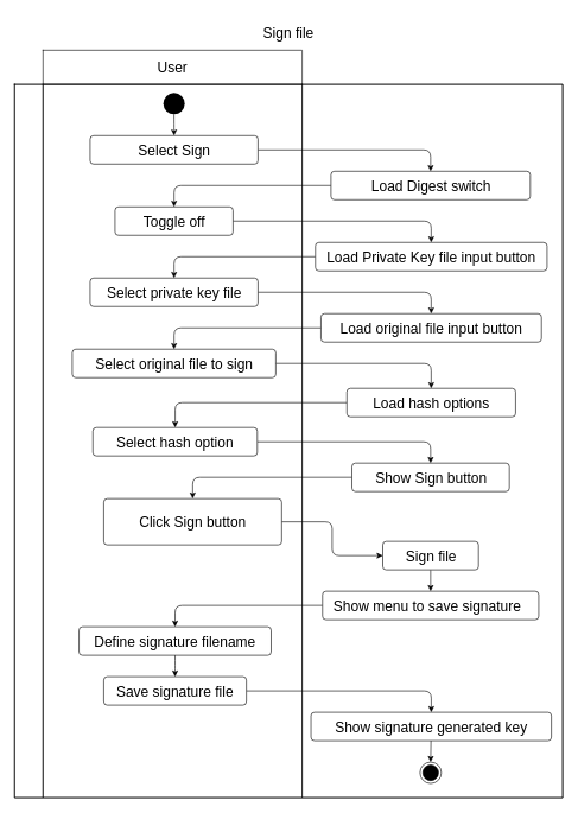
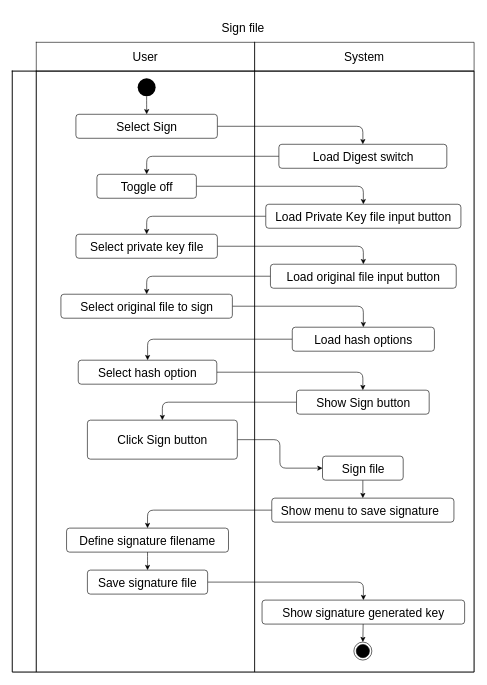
  <mxCell id="0" />
  <mxCell id="1" parent="0" />
  <mxCell id="2" value="Sign file" style="shape=table;html=1;whiteSpace=wrap;startSize=50;container=1;collapsible=0;childLayout=tableLayout;fillColor=none;swimlaneFillColor=none;strokeColor=none;fontSize=20;" parent="1" vertex="1"><mxGeometry x="20" y="20" width="770" height="1100.0" as="geometry" /></mxCell>
  <mxCell id="3" value="" style="shape=partialRectangle;html=1;whiteSpace=wrap;collapsible=0;dropTarget=0;pointerEvents=0;fillColor=none;top=0;left=0;bottom=0;right=0;points=[[0,0.5],[1,0.5]];portConstraint=eastwest;strokeColor=none;fontSize=20;" parent="2" vertex="1"><mxGeometry y="50" width="770" height="48" as="geometry" /></mxCell>
  <mxCell id="4" value="" style="shape=partialRectangle;html=1;whiteSpace=wrap;connectable=0;fillColor=none;top=1;left=1;bottom=1;right=1;overflow=hidden;strokeColor=none;fontSize=20;" parent="3" vertex="1"><mxGeometry width="40" height="48" as="geometry" /></mxCell>
  <mxCell id="5" value="User" style="shape=partialRectangle;html=1;whiteSpace=wrap;connectable=0;fillColor=none;top=1;left=1;bottom=1;right=1;overflow=hidden;fontSize=20;" parent="3" vertex="1"><mxGeometry x="40" width="364" height="48" as="geometry" /></mxCell>
+ <mxCell id="6" value="System" style="shape=partialRectangle;html=1;whiteSpace=wrap;connectable=0;fillColor=none;top=1;left=1;bottom=1;right=1;overflow=hidden;fontSize=20;" parent="3" vertex="1"><mxGeometry x="404" width="366" height="48" as="geometry" /></mxCell>
  <mxCell id="7" value="" style="shape=partialRectangle;html=1;whiteSpace=wrap;collapsible=0;dropTarget=0;pointerEvents=0;fillColor=none;top=1;left=1;bottom=1;right=1;points=[[0,0.5],[1,0.5]];portConstraint=eastwest;fontSize=20;" parent="2" vertex="1"><mxGeometry y="98" width="770" height="1002" as="geometry" /></mxCell>
  <mxCell id="8" value="" style="shape=partialRectangle;html=1;whiteSpace=wrap;connectable=0;fillColor=none;top=1;left=1;bottom=1;right=1;overflow=hidden;horizontal=0;fontSize=20;" parent="7" vertex="1"><mxGeometry width="40" height="1002" as="geometry" /></mxCell>
  <mxCell id="9" value="" style="shape=partialRectangle;html=1;whiteSpace=wrap;connectable=0;fillColor=none;top=1;left=1;bottom=1;right=1;overflow=hidden;fontSize=20;" parent="7" vertex="1"><mxGeometry x="40" width="364" height="1002" as="geometry" /></mxCell>
  <mxCell id="10" value="" style="shape=partialRectangle;html=1;whiteSpace=wrap;connectable=0;fillColor=none;top=1;left=1;bottom=1;right=1;overflow=hidden;fontSize=20;" parent="7" vertex="1"><mxGeometry x="404" width="366" height="1002" as="geometry" /></mxCell>
  <mxCell id="11" style="edgeStyle=orthogonalEdgeStyle;html=1;fontSize=20;" parent="1" source="12" target="14" edge="1"><mxGeometry relative="1" as="geometry" /></mxCell>
  <mxCell id="12" value="Select Sign" style="html=1;align=center;verticalAlign=middle;rounded=1;absoluteArcSize=1;arcSize=10;dashed=0;fontSize=20;" parent="1" vertex="1"><mxGeometry x="126.07" y="190" width="235.87" height="40" as="geometry" /></mxCell>
  <mxCell id="13" style="edgeStyle=orthogonalEdgeStyle;html=1;fontSize=20;" parent="1" source="14" target="16" edge="1"><mxGeometry relative="1" as="geometry" /></mxCell>
  <mxCell id="14" value="Load Digest switch" style="html=1;align=center;verticalAlign=middle;rounded=1;absoluteArcSize=1;arcSize=10;dashed=0;fontSize=20;" parent="1" vertex="1"><mxGeometry x="464.5" y="240" width="280" height="40" as="geometry" /></mxCell>
  <mxCell id="15" style="edgeStyle=orthogonalEdgeStyle;html=1;" parent="1" source="16" target="31" edge="1"><mxGeometry relative="1" as="geometry" /></mxCell>
  <mxCell id="16" value="Toggle off" style="html=1;align=center;verticalAlign=middle;rounded=1;absoluteArcSize=1;arcSize=10;dashed=0;fontSize=20;" parent="1" vertex="1"><mxGeometry x="161.08" y="290" width="165.87" height="40" as="geometry" /></mxCell>
  <mxCell id="17" style="edgeStyle=orthogonalEdgeStyle;html=1;" parent="1" source="18" target="20" edge="1"><mxGeometry relative="1" as="geometry" /></mxCell>
  <mxCell id="18" value="Load original file input button" style="html=1;align=center;verticalAlign=middle;rounded=1;absoluteArcSize=1;arcSize=10;dashed=0;fontSize=20;" parent="1" vertex="1"><mxGeometry x="450.44" y="440" width="309.76" height="40" as="geometry" /></mxCell>
  <mxCell id="19" style="edgeStyle=orthogonalEdgeStyle;html=1;fontSize=20;" parent="1" source="20" target="22" edge="1"><mxGeometry relative="1" as="geometry" /></mxCell>
  <mxCell id="20" value="Select original file to sign" style="html=1;align=center;verticalAlign=middle;rounded=1;absoluteArcSize=1;arcSize=10;dashed=0;fontSize=20;" parent="1" vertex="1"><mxGeometry x="101.07" y="490" width="285.88" height="40" as="geometry" /></mxCell>
  <mxCell id="21" style="edgeStyle=orthogonalEdgeStyle;html=1;fontSize=20;" parent="1" source="22" target="24" edge="1"><mxGeometry relative="1" as="geometry" /></mxCell>
  <mxCell id="22" value="Load hash options" style="html=1;align=center;verticalAlign=middle;rounded=1;absoluteArcSize=1;arcSize=10;dashed=0;fontSize=20;" parent="1" vertex="1"><mxGeometry x="486.82" y="545" width="237" height="40" as="geometry" /></mxCell>
  <mxCell id="23" style="edgeStyle=orthogonalEdgeStyle;html=1;" parent="1" source="24" target="35" edge="1"><mxGeometry relative="1" as="geometry" /></mxCell>
  <mxCell id="24" value="Select hash option" style="html=1;align=center;verticalAlign=middle;rounded=1;absoluteArcSize=1;arcSize=10;dashed=0;fontSize=20;" parent="1" vertex="1"><mxGeometry x="129.95" y="600" width="231.05" height="40" as="geometry" /></mxCell>
  <mxCell id="25" style="edgeStyle=orthogonalEdgeStyle;html=1;fontSize=20;" parent="1" source="26" target="45" edge="1"><mxGeometry relative="1" as="geometry"><mxPoint x="605" y="1030" as="targetPoint" /></mxGeometry></mxCell>
  <mxCell id="26" value="Save signature file" style="html=1;align=center;verticalAlign=middle;rounded=1;absoluteArcSize=1;arcSize=10;dashed=0;fontSize=20;" parent="1" vertex="1"><mxGeometry x="145.22" y="950" width="200.51" height="40" as="geometry" /></mxCell>
  <mxCell id="27" style="edgeStyle=orthogonalEdgeStyle;html=1;fontSize=20;" parent="1" source="28" target="12" edge="1"><mxGeometry relative="1" as="geometry" /></mxCell>
  <mxCell id="28" value="" style="ellipse;fillColor=#000000;strokeColor=none;fontSize=20;" parent="1" vertex="1"><mxGeometry x="229" y="130" width="30" height="30" as="geometry" /></mxCell>
  <mxCell id="29" value="" style="ellipse;html=1;shape=endState;fillColor=#000000;strokeColor=#000000;fontSize=20;" parent="1" vertex="1"><mxGeometry x="589.5" y="1070" width="30" height="30" as="geometry" /></mxCell>
  <mxCell id="30" style="edgeStyle=orthogonalEdgeStyle;html=1;" parent="1" source="31" target="33" edge="1"><mxGeometry relative="1" as="geometry" /></mxCell>
  <mxCell id="31" value="Load Private Key file input button" style="html=1;align=center;verticalAlign=middle;rounded=1;absoluteArcSize=1;arcSize=10;dashed=0;fontSize=20;" parent="1" vertex="1"><mxGeometry x="442.63" y="340" width="325.37" height="40" as="geometry" /></mxCell>
  <mxCell id="32" style="edgeStyle=orthogonalEdgeStyle;html=1;" parent="1" source="33" target="18" edge="1"><mxGeometry relative="1" as="geometry" /></mxCell>
  <mxCell id="33" value="Select private key file" style="html=1;align=center;verticalAlign=middle;rounded=1;absoluteArcSize=1;arcSize=10;dashed=0;fontSize=20;" parent="1" vertex="1"><mxGeometry x="126.08" y="390" width="235.87" height="40" as="geometry" /></mxCell>
  <mxCell id="34" style="edgeStyle=orthogonalEdgeStyle;html=1;" parent="1" source="35" target="37" edge="1"><mxGeometry relative="1" as="geometry" /></mxCell>
  <mxCell id="35" value="Show Sign button" style="html=1;align=center;verticalAlign=middle;rounded=1;absoluteArcSize=1;arcSize=10;dashed=0;fontSize=20;" parent="1" vertex="1"><mxGeometry x="493.9" y="650" width="221.2" height="40" as="geometry" /></mxCell>
  <mxCell id="36" style="edgeStyle=orthogonalEdgeStyle;html=1;" parent="1" source="37" target="43" edge="1"><mxGeometry relative="1" as="geometry" /></mxCell>
  <mxCell id="37" value="Click Sign button" style="html=1;align=center;verticalAlign=middle;rounded=1;absoluteArcSize=1;arcSize=10;dashed=0;fontSize=20;" parent="1" vertex="1"><mxGeometry x="145.22" y="700" width="250" height="65" as="geometry" /></mxCell>
  <mxCell id="38" style="edgeStyle=orthogonalEdgeStyle;html=1;" parent="1" source="39" target="41" edge="1"><mxGeometry relative="1" as="geometry" /></mxCell>
  <mxCell id="39" value="Show menu to save signature&amp;nbsp;&amp;nbsp;" style="html=1;align=center;verticalAlign=middle;rounded=1;absoluteArcSize=1;arcSize=10;dashed=0;fontSize=20;" parent="1" vertex="1"><mxGeometry x="452.63" y="830" width="303.74" height="40" as="geometry" /></mxCell>
  <mxCell id="40" style="edgeStyle=orthogonalEdgeStyle;html=1;" parent="1" source="41" target="26" edge="1"><mxGeometry relative="1" as="geometry" /></mxCell>
  <mxCell id="41" value="Define signature filename" style="html=1;align=center;verticalAlign=middle;rounded=1;absoluteArcSize=1;arcSize=10;dashed=0;fontSize=20;" parent="1" vertex="1"><mxGeometry x="110.48" y="880" width="270" height="40" as="geometry" /></mxCell>
  <mxCell id="42" style="edgeStyle=orthogonalEdgeStyle;html=1;" parent="1" source="43" target="39" edge="1"><mxGeometry relative="1" as="geometry" /></mxCell>
  <mxCell id="43" value="Sign file" style="html=1;align=center;verticalAlign=middle;rounded=1;absoluteArcSize=1;arcSize=10;dashed=0;fontSize=20;" parent="1" vertex="1"><mxGeometry x="537.23" y="760" width="134.54" height="40" as="geometry" /></mxCell>
  <mxCell id="44" style="edgeStyle=none;html=1;" edge="1" parent="1" source="45" target="29"><mxGeometry relative="1" as="geometry" /></mxCell>
  <mxCell id="45" value="Show signature generated key" style="html=1;align=center;verticalAlign=middle;rounded=1;absoluteArcSize=1;arcSize=10;dashed=0;fontSize=20;" vertex="1" parent="1"><mxGeometry x="436.45" y="1000" width="337.75" height="40" as="geometry" /></mxCell>
